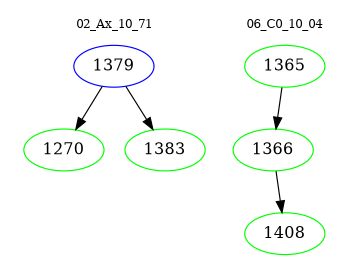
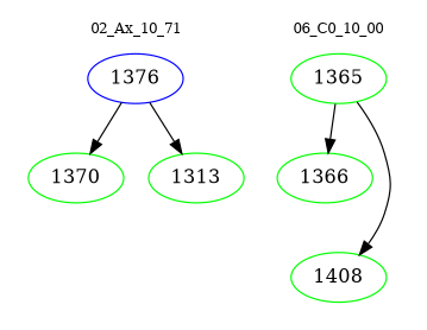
  digraph {
    node [color=green]
    edge [color=black]
-   n1 [color=blue label=1379]
-   n2 [label=1270]
-   n3 [label=1383]
+   n1 [color=blue label=1376]
+   n2 [label=1370]
+   n3 [label=1313]
    n4 [label=1365]
    n5 [label=1366]
    n6 [label=1408]
    subgraph cluster_1 {
      color=white
      fontsize=10
      label="02_Ax_10_71"
      n1
      n2
      n3
    }
    subgraph cluster_2 {
      color=white
      fontsize=10
-     label="06_C0_10_04"
+     label="06_C0_10_00"
      n4
      n5
      n6
    }
    n1 -> n2
    n1 -> n3
    n4 -> n5
-   n5 -> n6
+   n4 -> n6
  }
